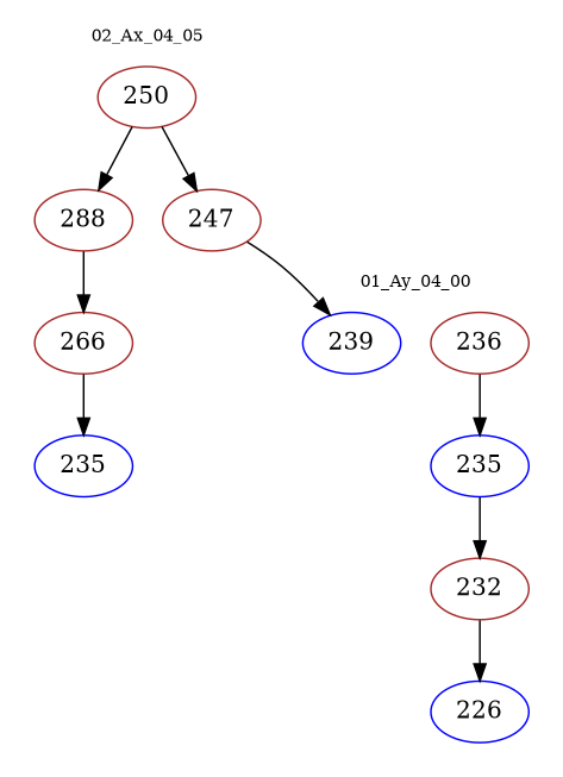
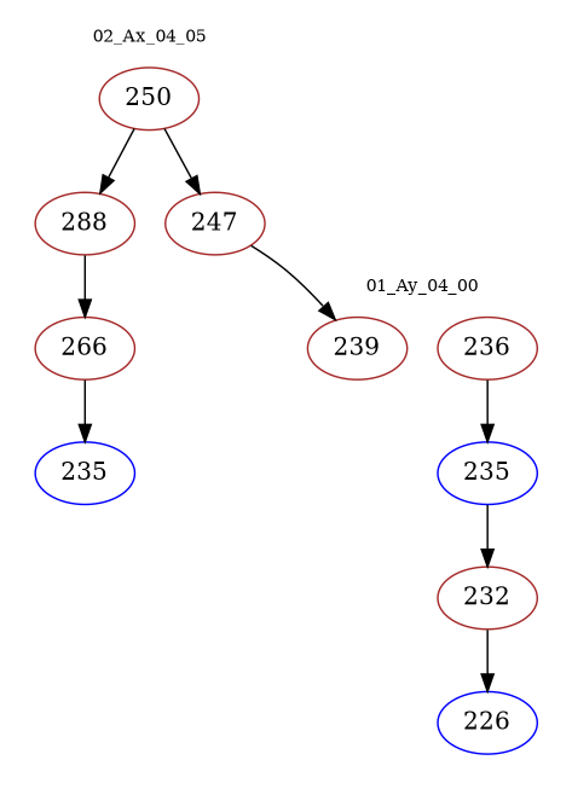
  digraph {
    node [color=brown]
    edge [color=black]
    n1 [label=236]
    n2 [color=blue label=235]
-   n3 [color=blue label=239]
+   n3 [label=239]
    n4 [label=232]
    n5 [color=blue label=226]
    n6 [label=250]
    n7 [label=247]
    n8 [label=288]
    n9 [label=266]
    n10 [color=blue label=235]
    subgraph cluster_1 {
      color=white
      fontsize=10
      label="01_Ay_04_00"
      n1
      n2
      n3
      n4
      n5
    }
    subgraph cluster_2 {
      color=white
      fontsize=10
      label="02_Ax_04_05"
      n6
      n7
      n8
      n9
      n10
    }
    n1 -> n2
    n2 -> n4
    n4 -> n5
    n6 -> n7
    n6 -> n8
    n7 -> n3
    n8 -> n9
    n9 -> n10
  }
